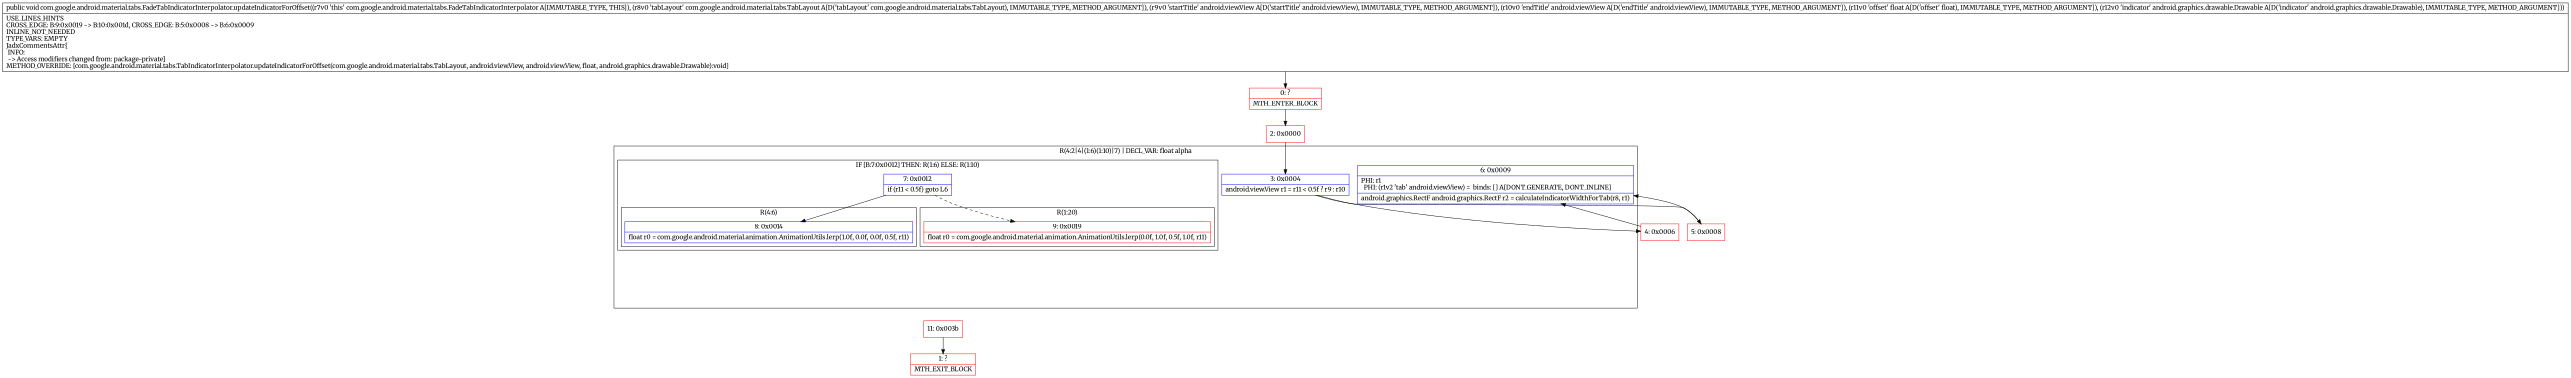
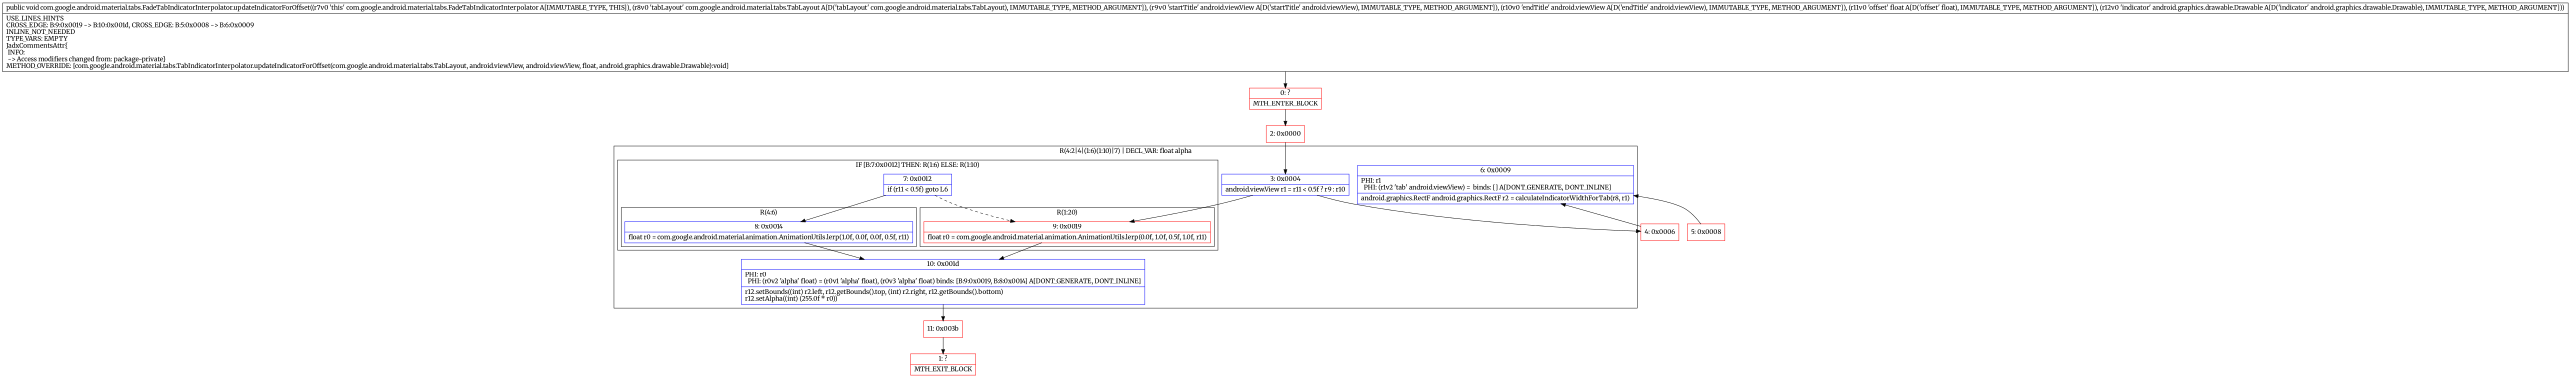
  digraph {
    fontname=Merriweather
    node [color=red fontname=Merriweather shape=record]
    edge [fontname=Merriweather]
    n1 [color=blue label="{8\:\ 0x0014|float r0 = com.google.android.material.animation.AnimationUtils.lerp(1.0f, 0.0f, 0.0f, 0.5f, r11)\l}"]
    n2 [label="{9\:\ 0x0019|float r0 = com.google.android.material.animation.AnimationUtils.lerp(0.0f, 1.0f, 0.5f, 1.0f, r11)\l}"]
    n3 [color=blue label="{7\:\ 0x0012|if (r11 \< 0.5f) goto L6\l}"]
    n4 [color=blue label="{3\:\ 0x0004|android.view.View r1 = r11 \< 0.5f ? r9 : r10\l}"]
    n5 [color=blue label="{6\:\ 0x0009|PHI: r1 \l  PHI: (r1v2 'tab' android.view.View) =  binds: [] A[DONT_GENERATE, DONT_INLINE]\l|android.graphics.RectF android.graphics.RectF r2 = calculateIndicatorWidthForTab(r8, r1)\l}"]
+   n6 [color=blue label="{10\:\ 0x001d|PHI: r0 \l  PHI: (r0v2 'alpha' float) = (r0v1 'alpha' float), (r0v3 'alpha' float) binds: [B:9:0x0019, B:8:0x0014] A[DONT_GENERATE, DONT_INLINE]\l|r12.setBounds((int) r2.left, r12.getBounds().top, (int) r2.right, r12.getBounds().bottom)\lr12.setAlpha((int) (255.0f * r0))\l}"]
    n7 [label="{4\:\ 0x0006}"]
    n8 [label="{5\:\ 0x0008}"]
    n9 [label="{11\:\ 0x003b}"]
    n10 [label="{1\:\ ?|MTH_EXIT_BLOCK\l}"]
    n11 [label="{0\:\ ?|MTH_ENTER_BLOCK\l}"]
    n12 [label="{2\:\ 0x0000}"]
    n13 [label="{public void com.google.android.material.tabs.FadeTabIndicatorInterpolator.updateIndicatorForOffset((r7v0 'this' com.google.android.material.tabs.FadeTabIndicatorInterpolator A[IMMUTABLE_TYPE, THIS]), (r8v0 'tabLayout' com.google.android.material.tabs.TabLayout A[D('tabLayout' com.google.android.material.tabs.TabLayout), IMMUTABLE_TYPE, METHOD_ARGUMENT]), (r9v0 'startTitle' android.view.View A[D('startTitle' android.view.View), IMMUTABLE_TYPE, METHOD_ARGUMENT]), (r10v0 'endTitle' android.view.View A[D('endTitle' android.view.View), IMMUTABLE_TYPE, METHOD_ARGUMENT]), (r11v0 'offset' float A[D('offset' float), IMMUTABLE_TYPE, METHOD_ARGUMENT]), (r12v0 'indicator' android.graphics.drawable.Drawable A[D('indicator' android.graphics.drawable.Drawable), IMMUTABLE_TYPE, METHOD_ARGUMENT]))  | USE_LINES_HINTS\lCROSS_EDGE: B:9:0x0019 \-\> B:10:0x001d, CROSS_EDGE: B:5:0x0008 \-\> B:6:0x0009\lINLINE_NOT_NEEDED\lTYPE_VARS: EMPTY\lJadxCommentsAttr\{\l INFO: \l \-\> Access modifiers changed from: package\-private\}\lMETHOD_OVERRIDE: [com.google.android.material.tabs.TabIndicatorInterpolator.updateIndicatorForOffset(com.google.android.material.tabs.TabLayout, android.view.View, android.view.View, float, android.graphics.drawable.Drawable):void]\l}" color=""]
    subgraph cluster_1 {
      label="R(4:2|4|(1:6)(1:10)|7) | DECL_VAR: float alpha\l"
      n4
      n5
+     n6
      subgraph cluster_2 {
        label="IF [B:7:0x0012] THEN: R(1:6) ELSE: R(1:10)"
        n3
        subgraph cluster_3 {
          label="R(4:6)"
          n1
        }
        subgraph cluster_4 {
          label="R(1:20)"
          n2
        }
      }
    }
+   n1 -> n6
+   n2 -> n6
    n3 -> n1
    n3 -> n2 [style=dashed]
    n4 -> n7
-   n4 -> n8
+   n4 -> n2
+   n6 -> n9
    n7 -> n5
    n8 -> n5
    n9 -> n10
    n11 -> n12
    n12 -> n4
    n13 -> n11
  }
